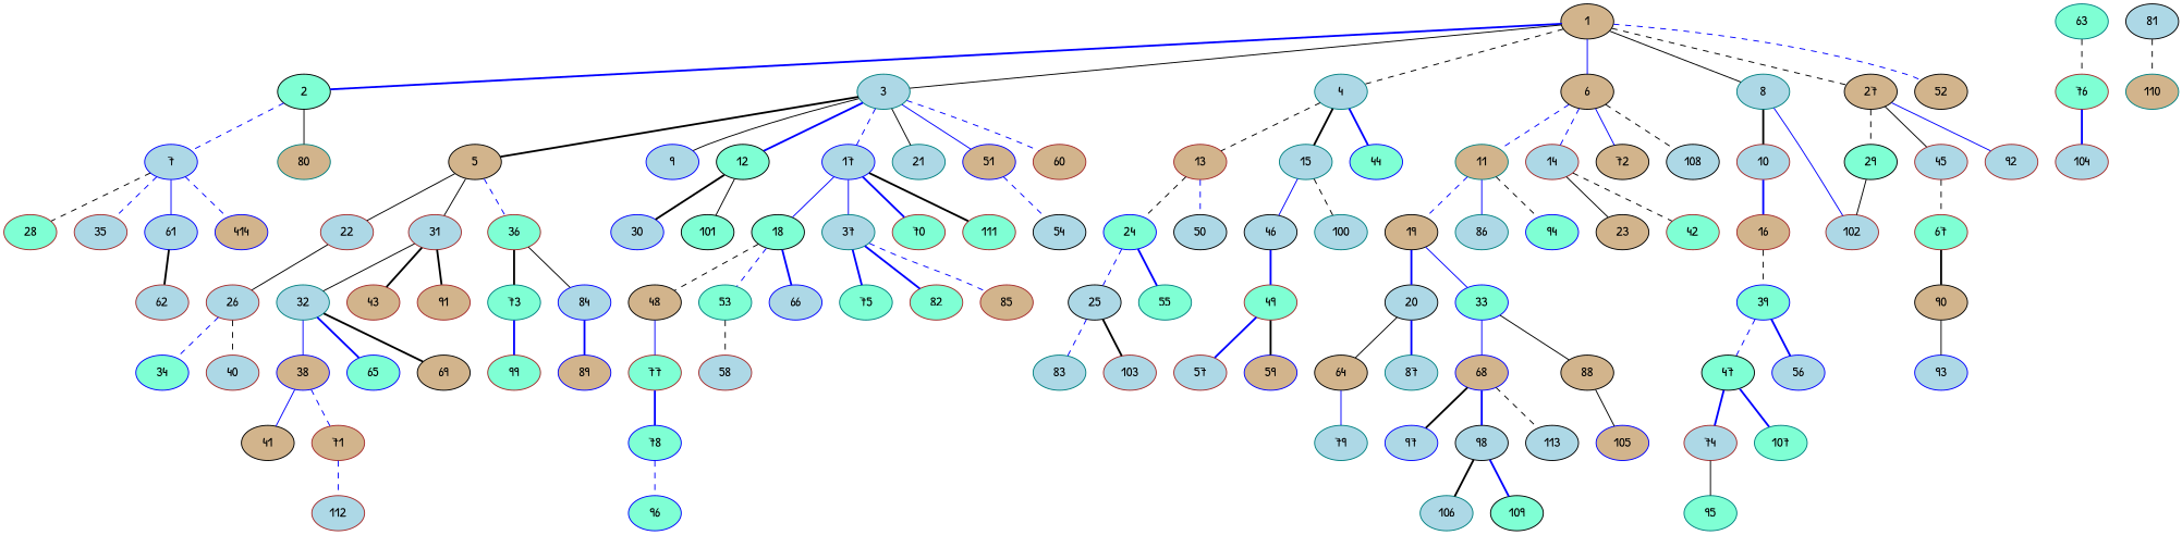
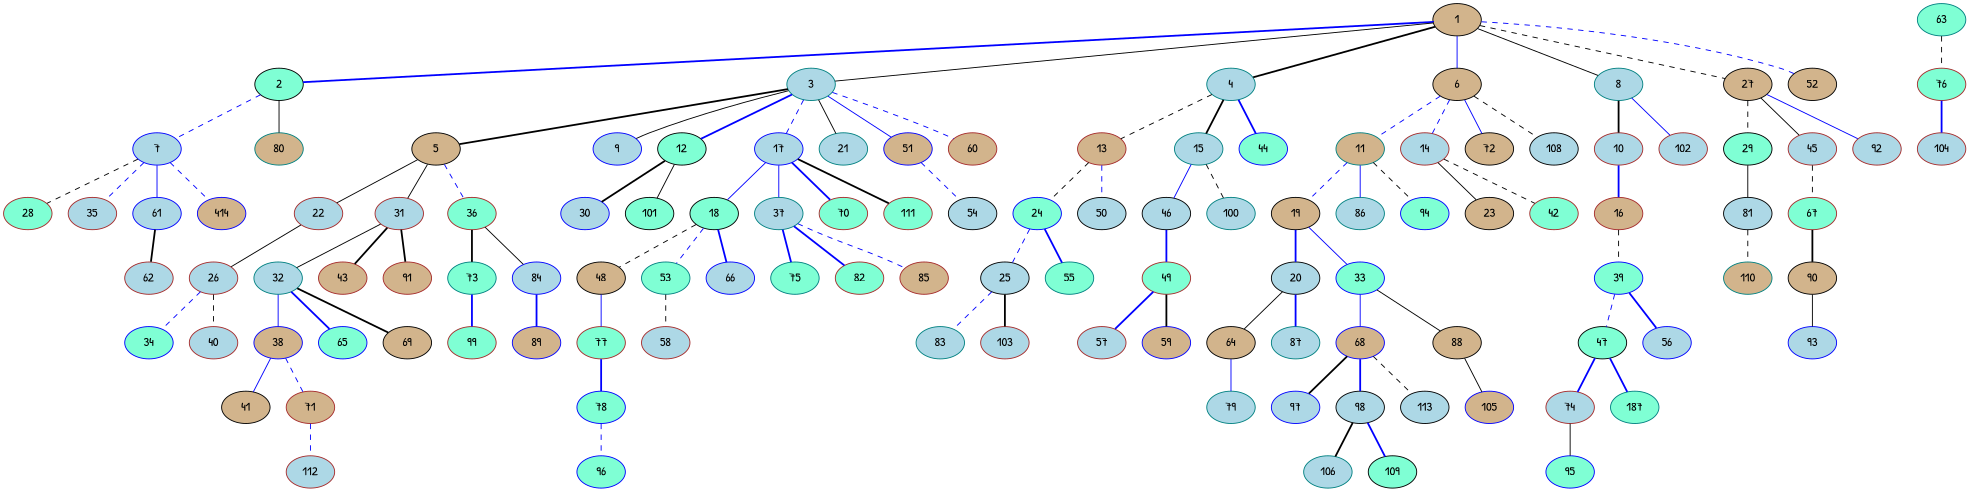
  graph {
    fontname="Patrick Hand"
    node [color=brown fillcolor=lightblue fontname="Patrick Hand" style=filled]
    edge [color=blue fontname="Patrick Hand" style=dashed]
    1 [color=black fillcolor=tan]
    2 [color=black fillcolor=aquamarine]
    3 [color=teal]
    4 [color=teal]
    6 [color=black fillcolor=tan]
    8 [color=teal]
    27 [color=black fillcolor=tan]
    52 [color=black fillcolor=tan]
    7 [color=blue]
    80 [color=teal fillcolor=tan]
    5 [color=black fillcolor=tan]
    9 [color=blue]
    12 [color=black fillcolor=aquamarine]
    17 [color=blue]
    21 [color=teal]
    51 [color=blue fillcolor=tan]
    60 [fillcolor=tan]
    13 [fillcolor=tan]
    15 [color=teal]
    44 [color=blue fillcolor=aquamarine]
    11 [color=teal fillcolor=tan]
    14
    72 [color=black fillcolor=tan]
    108 [color=black]
    10
    102
    29 [color=black fillcolor=aquamarine]
    45
    92
    28 [fillcolor=aquamarine]
    35
    61 [color=blue]
    n33 [color=blue fillcolor=tan label=414]
    22
    31
    36 [fillcolor=aquamarine]
    30 [color=blue]
    101 [color=black fillcolor=aquamarine]
    18 [color=black fillcolor=aquamarine]
    37 [color=teal]
    70 [fillcolor=aquamarine]
    111 [fillcolor=aquamarine]
    54 [color=black]
    24 [color=blue fillcolor=aquamarine]
    50 [color=black]
    46 [color=black]
    100 [color=teal]
    26
    32 [color=teal]
    43 [fillcolor=tan]
    91 [fillcolor=tan]
    73 [color=teal fillcolor=aquamarine]
    84 [color=blue]
    19 [color=black fillcolor=tan]
    86 [color=teal]
    94 [color=blue fillcolor=aquamarine]
    23 [color=black fillcolor=tan]
    42 [fillcolor=aquamarine]
    62
    16 [fillcolor=tan]
    39 [color=blue fillcolor=aquamarine]
    20 [color=black]
    33 [color=blue fillcolor=aquamarine]
    63 [color=teal fillcolor=aquamarine]
    76 [fillcolor=aquamarine]
    25 [color=black]
    55 [color=teal fillcolor=aquamarine]
    49 [fillcolor=aquamarine]
    47 [color=black fillcolor=aquamarine]
    56 [color=blue]
    48 [color=black fillcolor=tan]
    53 [color=teal fillcolor=aquamarine]
    66 [color=blue]
    75 [color=teal fillcolor=aquamarine]
    82 [fillcolor=aquamarine]
    85 [fillcolor=tan]
    77 [fillcolor=aquamarine]
    58
    64 [color=black fillcolor=tan]
    87 [color=teal]
    68 [color=blue fillcolor=tan]
    88 [color=black fillcolor=tan]
    79 [color=teal]
    34 [color=blue fillcolor=aquamarine]
    40
    83 [color=teal]
    103
    81 [color=black]
    67 [fillcolor=aquamarine]
    110 [color=teal fillcolor=tan]
    38 [color=blue fillcolor=tan]
    65 [color=blue fillcolor=aquamarine]
    69 [color=black fillcolor=tan]
    41 [color=black fillcolor=tan]
    71 [fillcolor=tan]
    97 [color=blue]
    98 [color=black]
    113 [color=black]
    105 [color=blue fillcolor=tan]
    99 [fillcolor=aquamarine]
    89 [color=blue fillcolor=tan]
    112
    74
-   107 [color=teal fillcolor=aquamarine]
+   107 [color=teal fillcolor=aquamarine label=187]
    90 [color=black fillcolor=tan]
    57
    59 [color=blue fillcolor=tan]
-   95 [color=teal fillcolor=aquamarine]
+   95 [color=blue fillcolor=aquamarine]
    78 [color=blue fillcolor=aquamarine]
    104
    93 [color=blue]
    106 [color=teal]
    109 [color=black fillcolor=aquamarine]
    96 [color=blue fillcolor=aquamarine]
    1 -- 2 [style=bold]
    1 -- 3 [color=black style=solid]
-   1 -- 4 [color=black]
+   1 -- 4 [color=black style=bold]
    1 -- 6 [style=solid]
    1 -- 8 [color=black style=solid]
    1 -- 27 [color=black]
    1 -- 52
    2 -- 7
    2 -- 80 [color=black style=solid]
    3 -- 5 [color=black style=bold]
    3 -- 9 [color=black style=solid]
    3 -- 12 [style=bold]
    3 -- 17
    3 -- 21 [color=black style=solid]
    3 -- 51 [style=solid]
    3 -- 60
    4 -- 13 [color=black]
    4 -- 15 [color=black style=bold]
    4 -- 44 [style=bold]
    6 -- 11
    6 -- 14
    6 -- 72 [style=solid]
    6 -- 108 [color=black]
    8 -- 10 [color=black style=bold]
    8 -- 102 [style=solid]
    27 -- 29 [color=black]
    27 -- 45 [color=black style=solid]
    27 -- 92 [style=solid]
    7 -- 28 [color=black]
    7 -- 35
    7 -- 61 [style=solid]
    7 -- n33
    5 -- 22 [color=black style=solid]
    5 -- 31 [color=black style=solid]
    5 -- 36
    12 -- 30 [color=black style=bold]
    12 -- 101 [color=black style=solid]
    17 -- 18 [style=solid]
    17 -- 37 [style=solid]
    17 -- 70 [style=bold]
    17 -- 111 [color=black style=bold]
    51 -- 54
    13 -- 24 [color=black]
    13 -- 50
    15 -- 46 [style=solid]
    15 -- 100 [color=black]
    11 -- 19
    11 -- 86 [style=solid]
    11 -- 94 [color=black]
    14 -- 23 [color=black style=solid]
    14 -- 42 [color=black]
    10 -- 16 [style=bold]
-   29 -- 102 [color=black style=solid]
+   29 -- 81 [color=black style=solid]
    45 -- 67 [color=black]
    61 -- 62 [color=black style=bold]
    22 -- 26 [color=black style=solid]
    31 -- 32 [color=black style=solid]
    31 -- 43 [color=black style=bold]
    31 -- 91 [color=black style=bold]
    36 -- 73 [color=black style=bold]
    36 -- 84 [color=black style=solid]
    18 -- 48 [color=black]
    18 -- 53
    18 -- 66 [style=bold]
    37 -- 75 [style=bold]
    37 -- 82 [style=bold]
    37 -- 85
    24 -- 25
    24 -- 55 [style=bold]
    46 -- 49 [style=bold]
    26 -- 34
    26 -- 40 [color=black]
    32 -- 38 [style=solid]
    32 -- 65 [style=bold]
    32 -- 69 [color=black style=bold]
    73 -- 99 [style=bold]
    84 -- 89 [style=bold]
    19 -- 20 [style=bold]
    19 -- 33 [style=solid]
    16 -- 39 [color=black]
    39 -- 47
    39 -- 56 [style=bold]
    20 -- 64 [color=black style=solid]
    20 -- 87 [style=bold]
    33 -- 68 [style=solid]
    33 -- 88 [color=black style=solid]
    63 -- 76 [color=black]
    76 -- 104 [style=bold]
    25 -- 83
    25 -- 103 [color=black style=bold]
    49 -- 57 [style=bold]
    49 -- 59 [color=black style=bold]
    47 -- 74 [style=bold]
    47 -- 107 [style=bold]
    48 -- 77 [style=solid]
    53 -- 58 [color=black]
    77 -- 78 [style=bold]
    64 -- 79 [style=solid]
    68 -- 97 [color=black style=bold]
    68 -- 98 [style=bold]
    68 -- 113 [color=black]
    88 -- 105 [color=black style=solid]
    81 -- 110 [color=black]
    67 -- 90 [color=black style=bold]
    38 -- 41 [style=solid]
    38 -- 71
    71 -- 112
    98 -- 106 [color=black style=bold]
    98 -- 109 [style=bold]
    74 -- 95 [color=black style=solid]
    90 -- 93 [color=black style=solid]
    78 -- 96
  }
